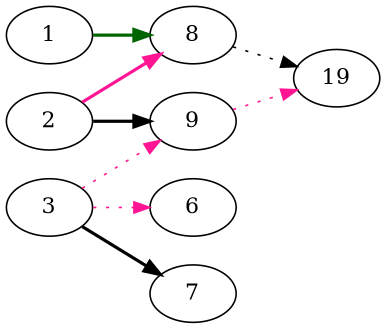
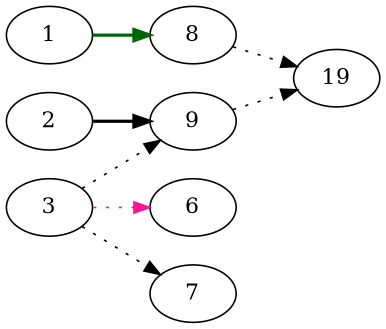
  digraph {
    rankdir=LR
    edge [color=black style=dotted]
    1 [alpha=0.07 expect_size=24114176]
    8 [alpha=0.17 expect_size=45253632]
    n3 [alpha=0.01 expect_size=27080704 label=19]
    2 [alpha=0.09 expect_size=37872640]
    9 [alpha=0.08 expect_size=29627392]
    3 [alpha=0.19 expect_size=37652480]
    6 [alpha=0.13 expect_size=37593088]
    7 [alpha=0.00 expect_size=42233856]
    1 -> 8 [color=darkgreen style=bold]
    8 -> n3
-   2 -> 8 [color=deeppink style=bold]
    2 -> 9 [style=bold]
-   9 -> n3 [color=deeppink]
-   3 -> 9 [color=deeppink]
+   9 -> n3
+   3 -> 9
    3 -> 6 [color=deeppink]
-   3 -> 7 [style=bold]
+   3 -> 7
  }
